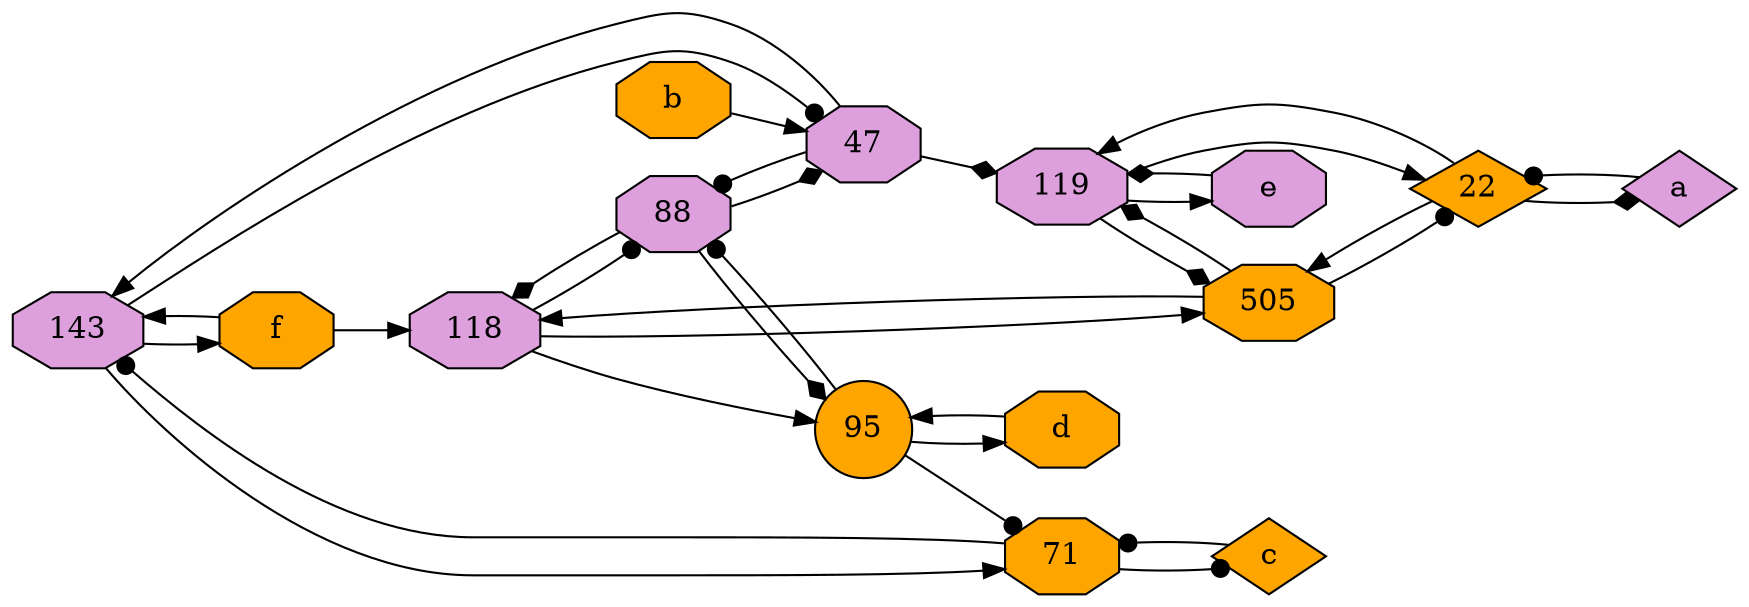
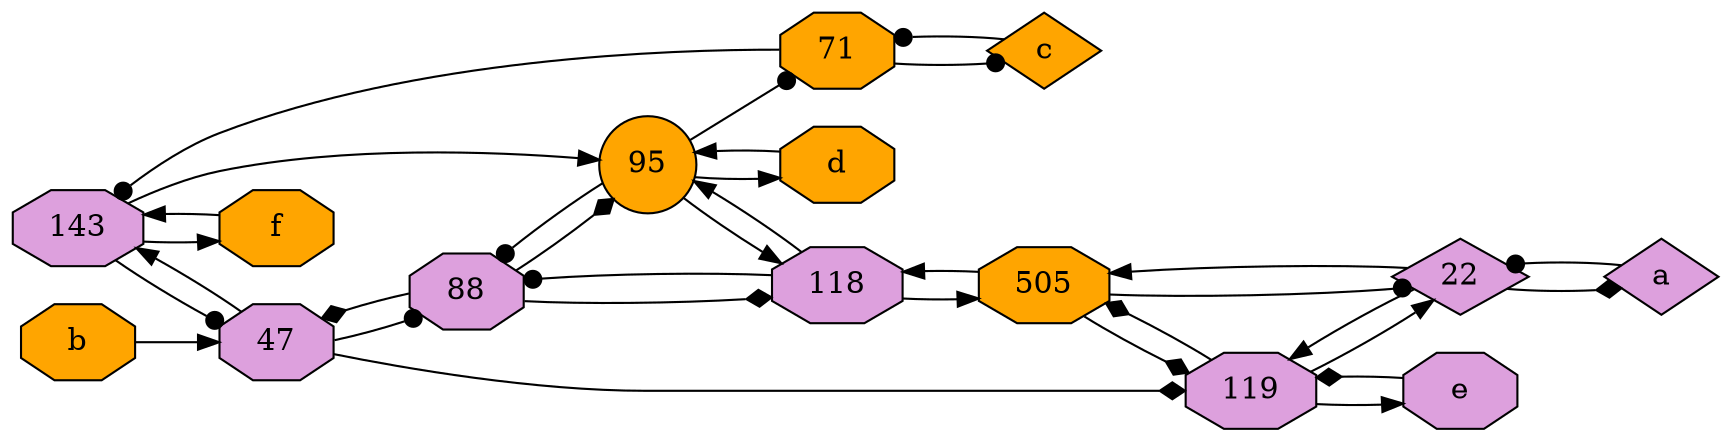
  digraph {
    rankdir=LR
    node [fillcolor=orange shape=octagon style=filled]
    edge [arrowhead=normal]
    143 [fillcolor=plum]
    f
    47 [fillcolor=plum]
    71
    119 [fillcolor=plum]
    88 [fillcolor=plum]
    c [shape=diamond]
    n8 [label=505]
-   22 [shape=diamond]
+   22 [fillcolor=plum shape=diamond]
    e [fillcolor=plum]
    118 [fillcolor=plum]
    a [fillcolor=plum shape=diamond]
    95 [shape=circle]
    d
    b
    143 -> f
    143 -> 47 [arrowhead=dot]
-   143 -> 71
+   143 -> 95
    f -> 143
    47 -> 143
    47 -> 119 [arrowhead=diamond]
    47 -> 88 [arrowhead=dot]
    71 -> 143 [arrowhead=dot]
    71 -> c [arrowhead=dot]
    119 -> n8 [arrowhead=diamond]
    119 -> 22
    119 -> e
    88 -> 47 [arrowhead=diamond]
    88 -> 118 [arrowhead=diamond]
    88 -> 95 [arrowhead=diamond]
    c -> 71 [arrowhead=dot]
    n8 -> 119 [arrowhead=diamond]
    n8 -> 22 [arrowhead=dot]
    n8 -> 118
    22 -> 119
    22 -> n8
    22 -> a [arrowhead=diamond]
    e -> 119 [arrowhead=diamond]
    118 -> 88 [arrowhead=dot]
    118 -> n8
    118 -> 95
    a -> 22 [arrowhead=dot]
    95 -> 71 [arrowhead=dot]
    95 -> 88 [arrowhead=dot]
-   f -> 118
+   95 -> 118
    95 -> d
    d -> 95
    b -> 47
  }
